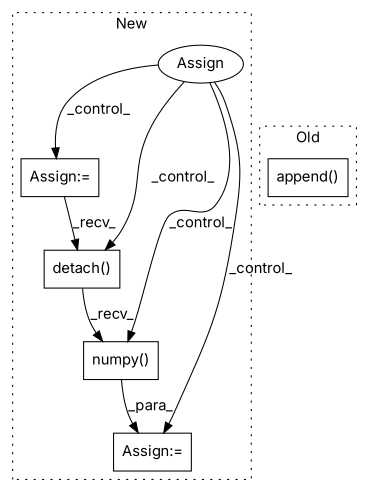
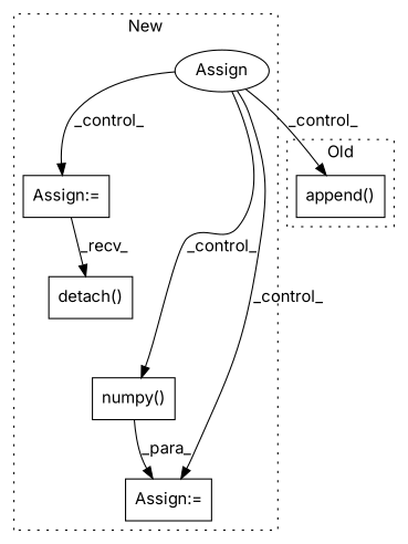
  digraph {
    fontname=Inter
    node [a=75 fontname=Inter l=3 s=1777 shape=box]
    edge [fontname=Inter]
    n1 [l=21 label="detach()"]
    n2 [l=29 label="numpy()"]
    n3 [a=68 label="Assign:=" s=1735]
    n4 [a=68 label="Assign:=" s=1774]
    n5 [a=87 l=6 label=Assign s=1709 shape=ellipse]
    n6 [l="11,1" label="append()" s="2556,2719"]
    subgraph cluster_1 {
      label=New
      style=dotted
      n1
      n2
      n3
      n4
      n5
    }
    subgraph cluster_2 {
      label=Old
      style=dotted
      n6
    }
-   n1 -> n2 [label=_recv_]
    n2 -> n4 [label=_para_]
    n3 -> n1 [label=_recv_]
-   n5 -> n1 [label=_control_]
+   n5 -> n6 [label=_control_]
    n5 -> n2 [label=_control_]
    n5 -> n3 [label=_control_]
    n5 -> n4 [label=_control_]
  }
